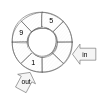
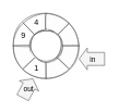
  <mxCell id="0" />
  <mxCell id="1" parent="0" />
  <mxCell id="2" value="" style="verticalLabelPosition=bottom;verticalAlign=top;html=1;shape=mxgraph.basic.donut;dx=25;strokeWidth=1;sketch=1;rounded=1;fillColor=#f5f5f5;strokeColor=#666666;fontColor=#333333;" vertex="1" parent="1"><mxGeometry x="20" y="20" width="100" height="100" as="geometry" /></mxCell>
  <mxCell id="3" value="" style="endArrow=none;html=1;entryX=0.853;entryY=0.152;entryDx=0;entryDy=0;entryPerimeter=0;exitX=0.149;exitY=0.851;exitDx=0;exitDy=0;exitPerimeter=0;curved=1;sketch=1;fillColor=#f5f5f5;strokeColor=#666666;" edge="1" parent="1" source="2" target="2"><mxGeometry width="50" height="50" relative="1" as="geometry"><mxPoint x="33" y="105" as="sourcePoint" /><mxPoint x="90" y="50" as="targetPoint" /></mxGeometry></mxCell>
  <mxCell id="4" value="" style="endArrow=none;html=1;exitX=-0.002;exitY=0.499;exitDx=0;exitDy=0;exitPerimeter=0;entryX=1.001;entryY=0.496;entryDx=0;entryDy=0;entryPerimeter=0;curved=1;sketch=1;fillColor=#f5f5f5;strokeColor=#666666;" edge="1" parent="1" source="2" target="2"><mxGeometry width="50" height="50" relative="1" as="geometry"><mxPoint x="43" y="115" as="sourcePoint" /><mxPoint x="120" y="70" as="targetPoint" /></mxGeometry></mxCell>
  <mxCell id="5" value="" style="endArrow=none;html=1;entryX=0.499;entryY=0.997;entryDx=0;entryDy=0;entryPerimeter=0;exitX=0.496;exitY=0;exitDx=0;exitDy=0;exitPerimeter=0;curved=1;sketch=1;fillColor=#f5f5f5;strokeColor=#666666;" edge="1" parent="1" source="2" target="2"><mxGeometry width="50" height="50" relative="1" as="geometry"><mxPoint x="29.6" y="79.3" as="sourcePoint" /><mxPoint x="130" y="79.7" as="targetPoint" /></mxGeometry></mxCell>
  <mxCell id="6" value="" style="endArrow=none;html=1;entryX=0.151;entryY=0.148;entryDx=0;entryDy=0;entryPerimeter=0;exitX=0.853;exitY=0.854;exitDx=0;exitDy=0;exitPerimeter=0;curved=1;sketch=1;fillColor=#f5f5f5;strokeColor=#666666;" edge="1" parent="1" source="2" target="2"><mxGeometry width="50" height="50" relative="1" as="geometry"><mxPoint x="44.9" y="115.1" as="sourcePoint" /><mxPoint x="115.3" y="45.2" as="targetPoint" /></mxGeometry></mxCell>
  <mxCell id="7" value="" style="ellipse;whiteSpace=wrap;html=1;aspect=fixed;strokeWidth=1;sketch=1;rounded=1;strokeColor=#666666;" vertex="1" parent="1"><mxGeometry x="45" y="45" width="50" height="50" as="geometry" /></mxCell>
  <mxCell id="8" value="" style="shape=flexArrow;endArrow=classic;html=1;width=20;fillColor=#f5f5f5;strokeColor=#666666;endWidth=12.667;endSize=3.843;" edge="1" parent="1"><mxGeometry width="50" height="50" relative="1" as="geometry"><mxPoint x="160" y="90" as="sourcePoint" /><mxPoint x="120" y="90" as="targetPoint" /></mxGeometry></mxCell>
  <mxCell id="9" value="in" style="edgeLabel;html=1;align=center;verticalAlign=middle;resizable=0;points=[];labelBackgroundColor=none;" vertex="1" connectable="0" parent="8"><mxGeometry x="-0.016" relative="1" as="geometry"><mxPoint as="offset" /></mxGeometry></mxCell>
  <mxCell id="10" value="" style="shape=flexArrow;endArrow=classic;html=1;width=20;fillColor=#f5f5f5;strokeColor=#666666;endWidth=12.667;endSize=3.843;" edge="1" parent="1"><mxGeometry width="50" height="50" relative="1" as="geometry"><mxPoint x="34" y="150" as="sourcePoint" /><mxPoint x="50" y="120" as="targetPoint" /></mxGeometry></mxCell>
  <mxCell id="11" value="out" style="edgeLabel;html=1;align=center;verticalAlign=middle;resizable=0;points=[];labelBackgroundColor=none;" vertex="1" connectable="0" parent="10"><mxGeometry x="-0.016" relative="1" as="geometry"><mxPoint as="offset" /></mxGeometry></mxCell>
  <mxCell id="12" value="1" style="text;html=1;align=center;verticalAlign=middle;resizable=0;points=[];autosize=1;" vertex="1" parent="1"><mxGeometry x="45" y="95" width="20" height="20" as="geometry" /></mxCell>
  <mxCell id="13" value="9" style="text;html=1;align=center;verticalAlign=middle;resizable=0;points=[];autosize=1;" vertex="1" parent="1"><mxGeometry x="25" y="45" width="20" height="20" as="geometry" /></mxCell>
- <mxCell id="15" value="5" style="text;html=1;align=center;verticalAlign=middle;resizable=0;points=[];autosize=1;" vertex="1" parent="1"><mxGeometry x="75" y="25" width="20" height="20" as="geometry" /></mxCell>
+ <mxCell id="14" value="4" style="text;html=1;align=center;verticalAlign=middle;resizable=0;points=[];autosize=1;" vertex="1" parent="1"><mxGeometry x="45" y="25" width="20" height="20" as="geometry" /></mxCell>
